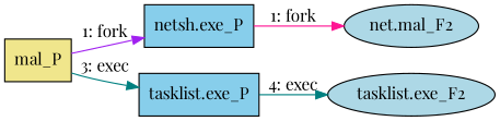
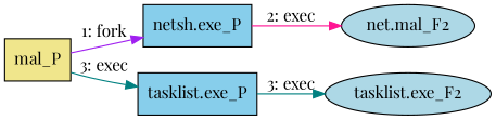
  digraph {
    engine=neato
    fixedsize=false
    fontname="Playfair Display"
    fontsize=10
    nodesep=0.3
    rankdir=LR
    ranksep=0
    splines=true
    node [fillcolor=skyblue fontname="Playfair Display" node_type=Process shape=box style=filled]
    edge [color=teal fontname="Playfair Display"]
    mal_P [fillcolor=khaki]
    "netsh.exe_P"
    "tasklist.exe_P"
    n4 [fillcolor=lightblue label="net.mal_F2" node_type=File shape=ellipse]
    "tasklist.exe_F2" [fillcolor=lightblue node_type=File shape=ellipse]
    mal_P -> "netsh.exe_P" [color=purple label="1: fork"]
    mal_P -> "tasklist.exe_P" [label="3: exec"]
-   "netsh.exe_P" -> n4 [color=deeppink label="1: fork"]
-   "tasklist.exe_P" -> "tasklist.exe_F2" [label="4: exec"]
+   "netsh.exe_P" -> n4 [color=deeppink label="2: exec"]
+   "tasklist.exe_P" -> "tasklist.exe_F2" [label="3: exec"]
  }
